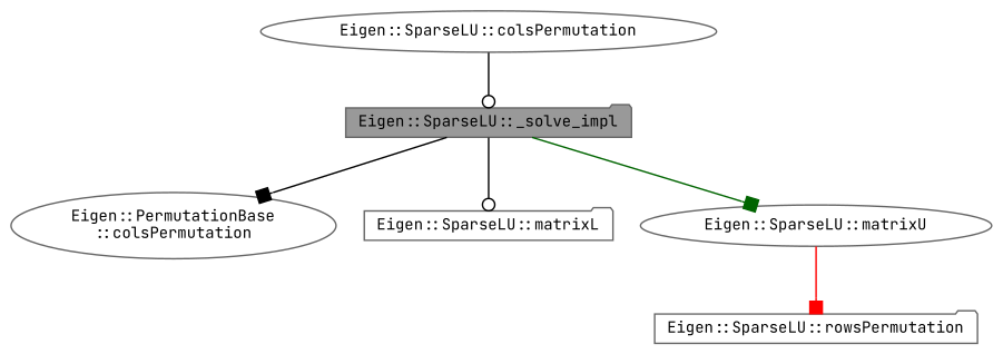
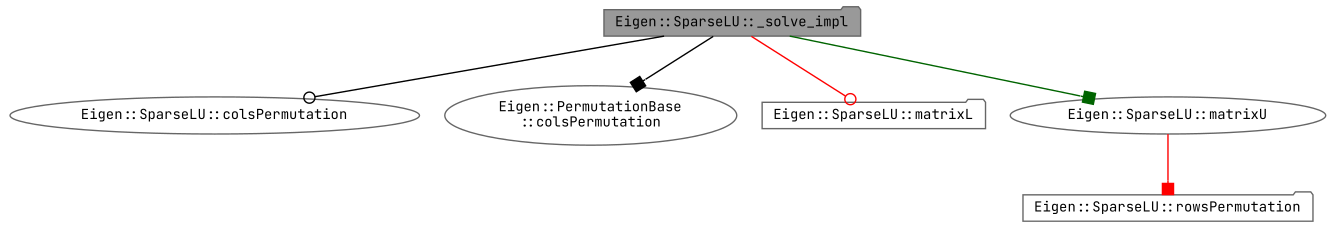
  digraph {
    fontname="JetBrains Mono"
    rankdir=TB
    node [color=grey40 fillcolor=white fontname="JetBrains Mono" fontsize=10 shape=folder style=filled]
    edge [arrowhead=box color=black fontname="JetBrains Mono" fontsize=10 labelfontname=Helvetica labelfontsize=10 style=solid]
    n1 [color=gray40 fillcolor=grey60 fontcolor=black height=0.2 label="Eigen::SparseLU::_solve_impl" width=0.4]
    n2 [height=0.2 label="Eigen::SparseLU::colsPermutation" shape=ellipse width=0.4]
    n3 [height=0.2 label="Eigen::PermutationBase\l::colsPermutation" shape=ellipse width=0.4]
    n4 [height=0.2 label="Eigen::SparseLU::matrixL" width=0.4]
    n5 [height=0.2 label="Eigen::SparseLU::matrixU" shape=ellipse width=0.4]
    n6 [height=0.2 label="Eigen::SparseLU::rowsPermutation" width=0.4]
-   n2 -> n1 [arrowhead=odot]
+   n1 -> n2 [arrowhead=odot]
    n1 -> n3
-   n1 -> n4 [arrowhead=odot]
+   n1 -> n4 [arrowhead=odot color=red]
    n1 -> n5 [color=darkgreen]
    n5 -> n6 [color=red]
  }
